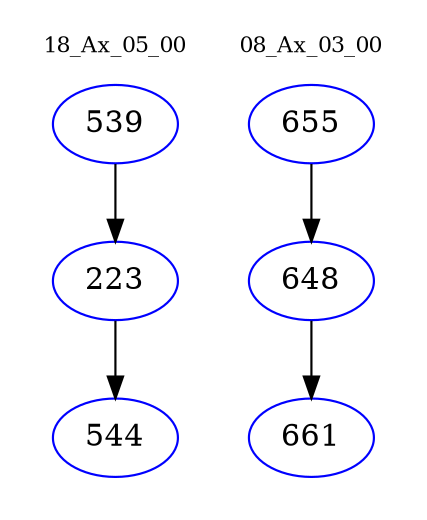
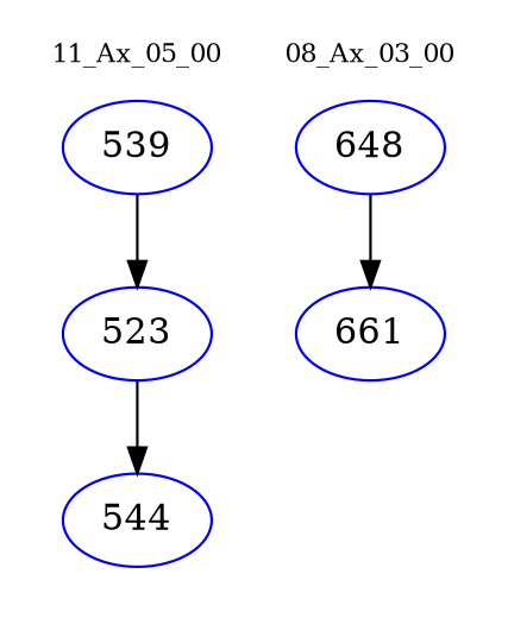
  digraph {
    node [color=blue]
    edge [color=black]
    n1 [label=539]
-   n2 [label=223]
+   n2 [label=523]
    n3 [label=544]
-   n4 [label=655]
    n5 [label=648]
    n6 [label=661]
    subgraph cluster_1 {
      color=white
      fontsize=10
-     label="18_Ax_05_00"
+     label="11_Ax_05_00"
      n1
      n2
      n3
    }
    subgraph cluster_2 {
      color=white
      fontsize=10
      label="08_Ax_03_00"
-     n4
      n5
      n6
    }
    n1 -> n2
    n2 -> n3
-   n4 -> n5
    n5 -> n6
  }
